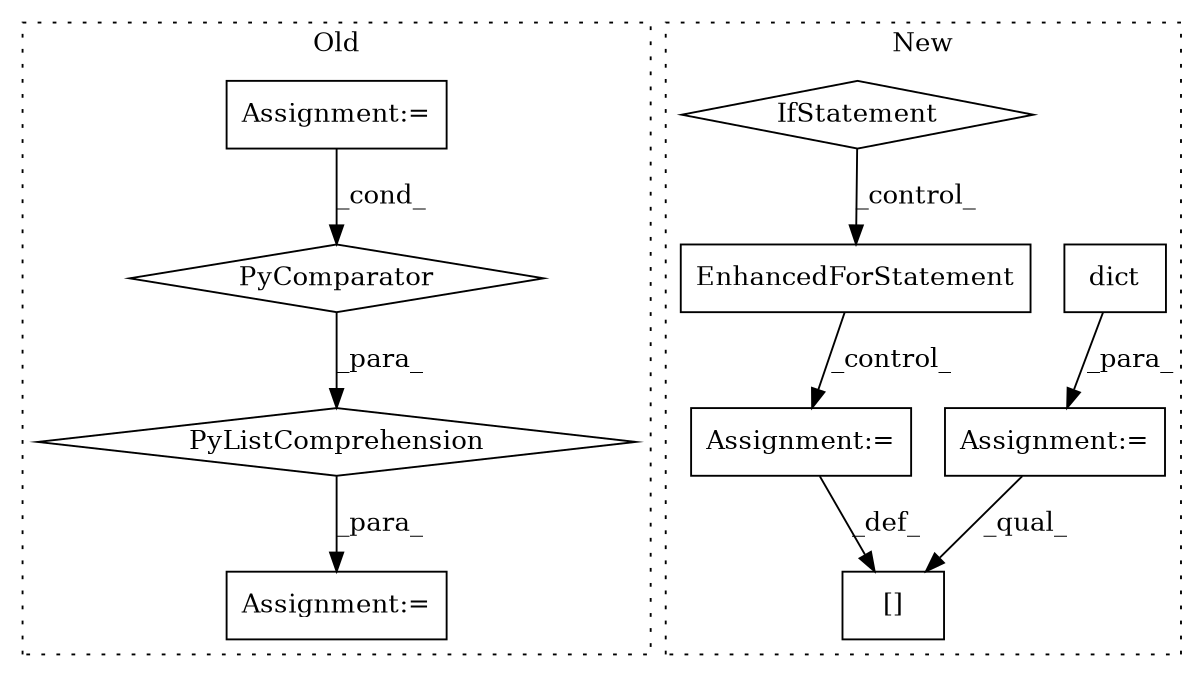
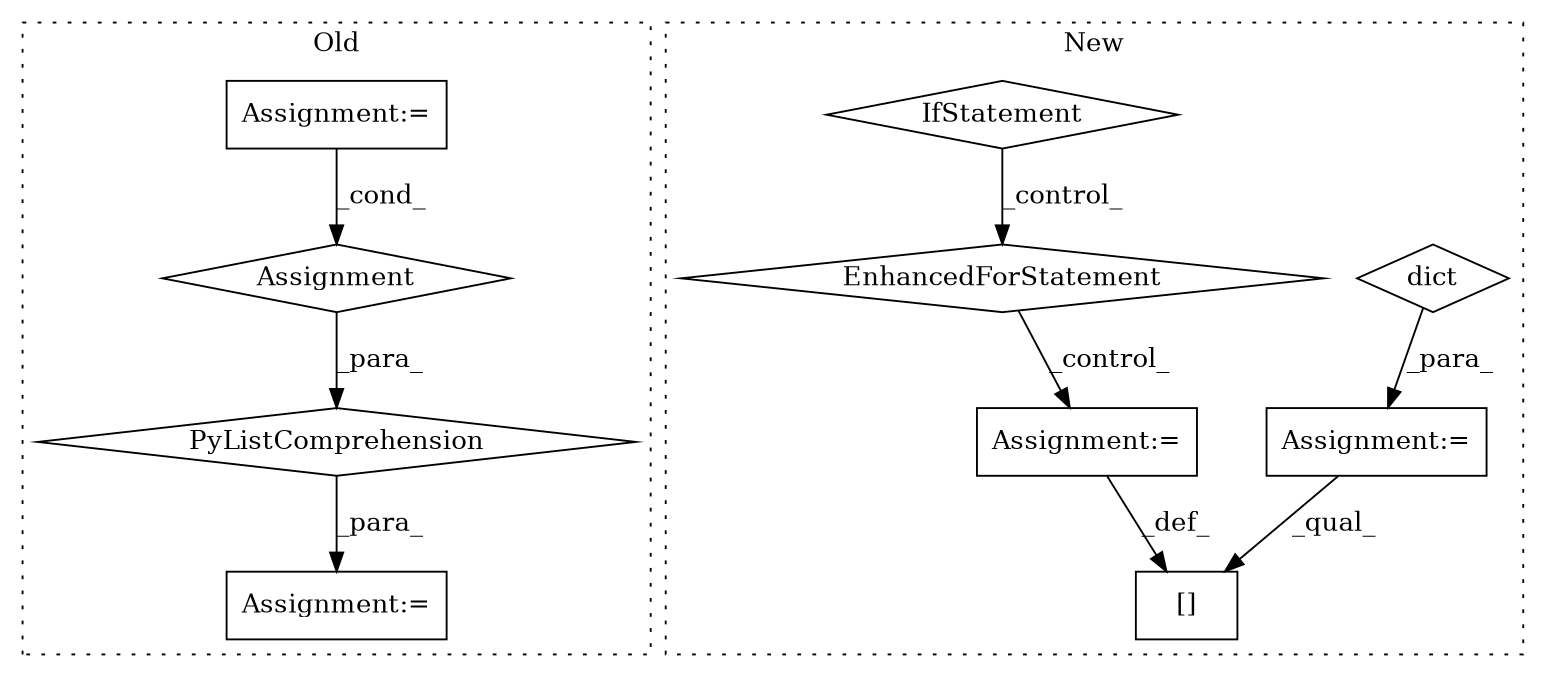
  digraph {
    node [a=7 l=1 s=8277 shape=box]
    n1 [a=109 l=151 label=PyListComprehension s=8156 shape=diamond]
    n2 [l=22 label="Assignment:="]
-   n3 [a=113 l=22 label=PyComparator shape=diamond]
+   n3 [a=113 l=22 label=Assignment shape=diamond]
    n4 [label="Assignment:=" s=8136]
-   n5 [a=32 l=6 label=dict s=7889]
+   n5 [a=32 l=6 label=dict s=7889 shape=diamond]
    n6 [label="Assignment:=" s=7888]
    n7 [a=2 l="14,1" label="[]" s="8490,8512"]
    n8 [label="Assignment:=" s=8513]
-   n9 [a=70 l="76,2" label=EnhancedForStatement s="7903,8016"]
+   n9 [a=70 l="76,2" label=EnhancedForStatement s="7903,8016" shape=diamond]
    n10 [a=25 l="4,2" label=IfStatement s="8290,8306" shape=diamond]
    subgraph cluster_1 {
      label=Old
      style=dotted
      n1
      n2
      n3
      n4
    }
    subgraph cluster_2 {
      label=New
      style=dotted
      n5
      n6
      n7
      n8
      n9
      n10
    }
    n1 -> n4 [label=_para_]
    n2 -> n3 [label=_cond_]
    n3 -> n1 [label=_para_]
    n5 -> n6 [label=_para_]
    n6 -> n7 [label=_qual_]
    n8 -> n7 [label=_def_]
    n9 -> n8 [label=_control_]
    n10 -> n9 [label=_control_]
  }
